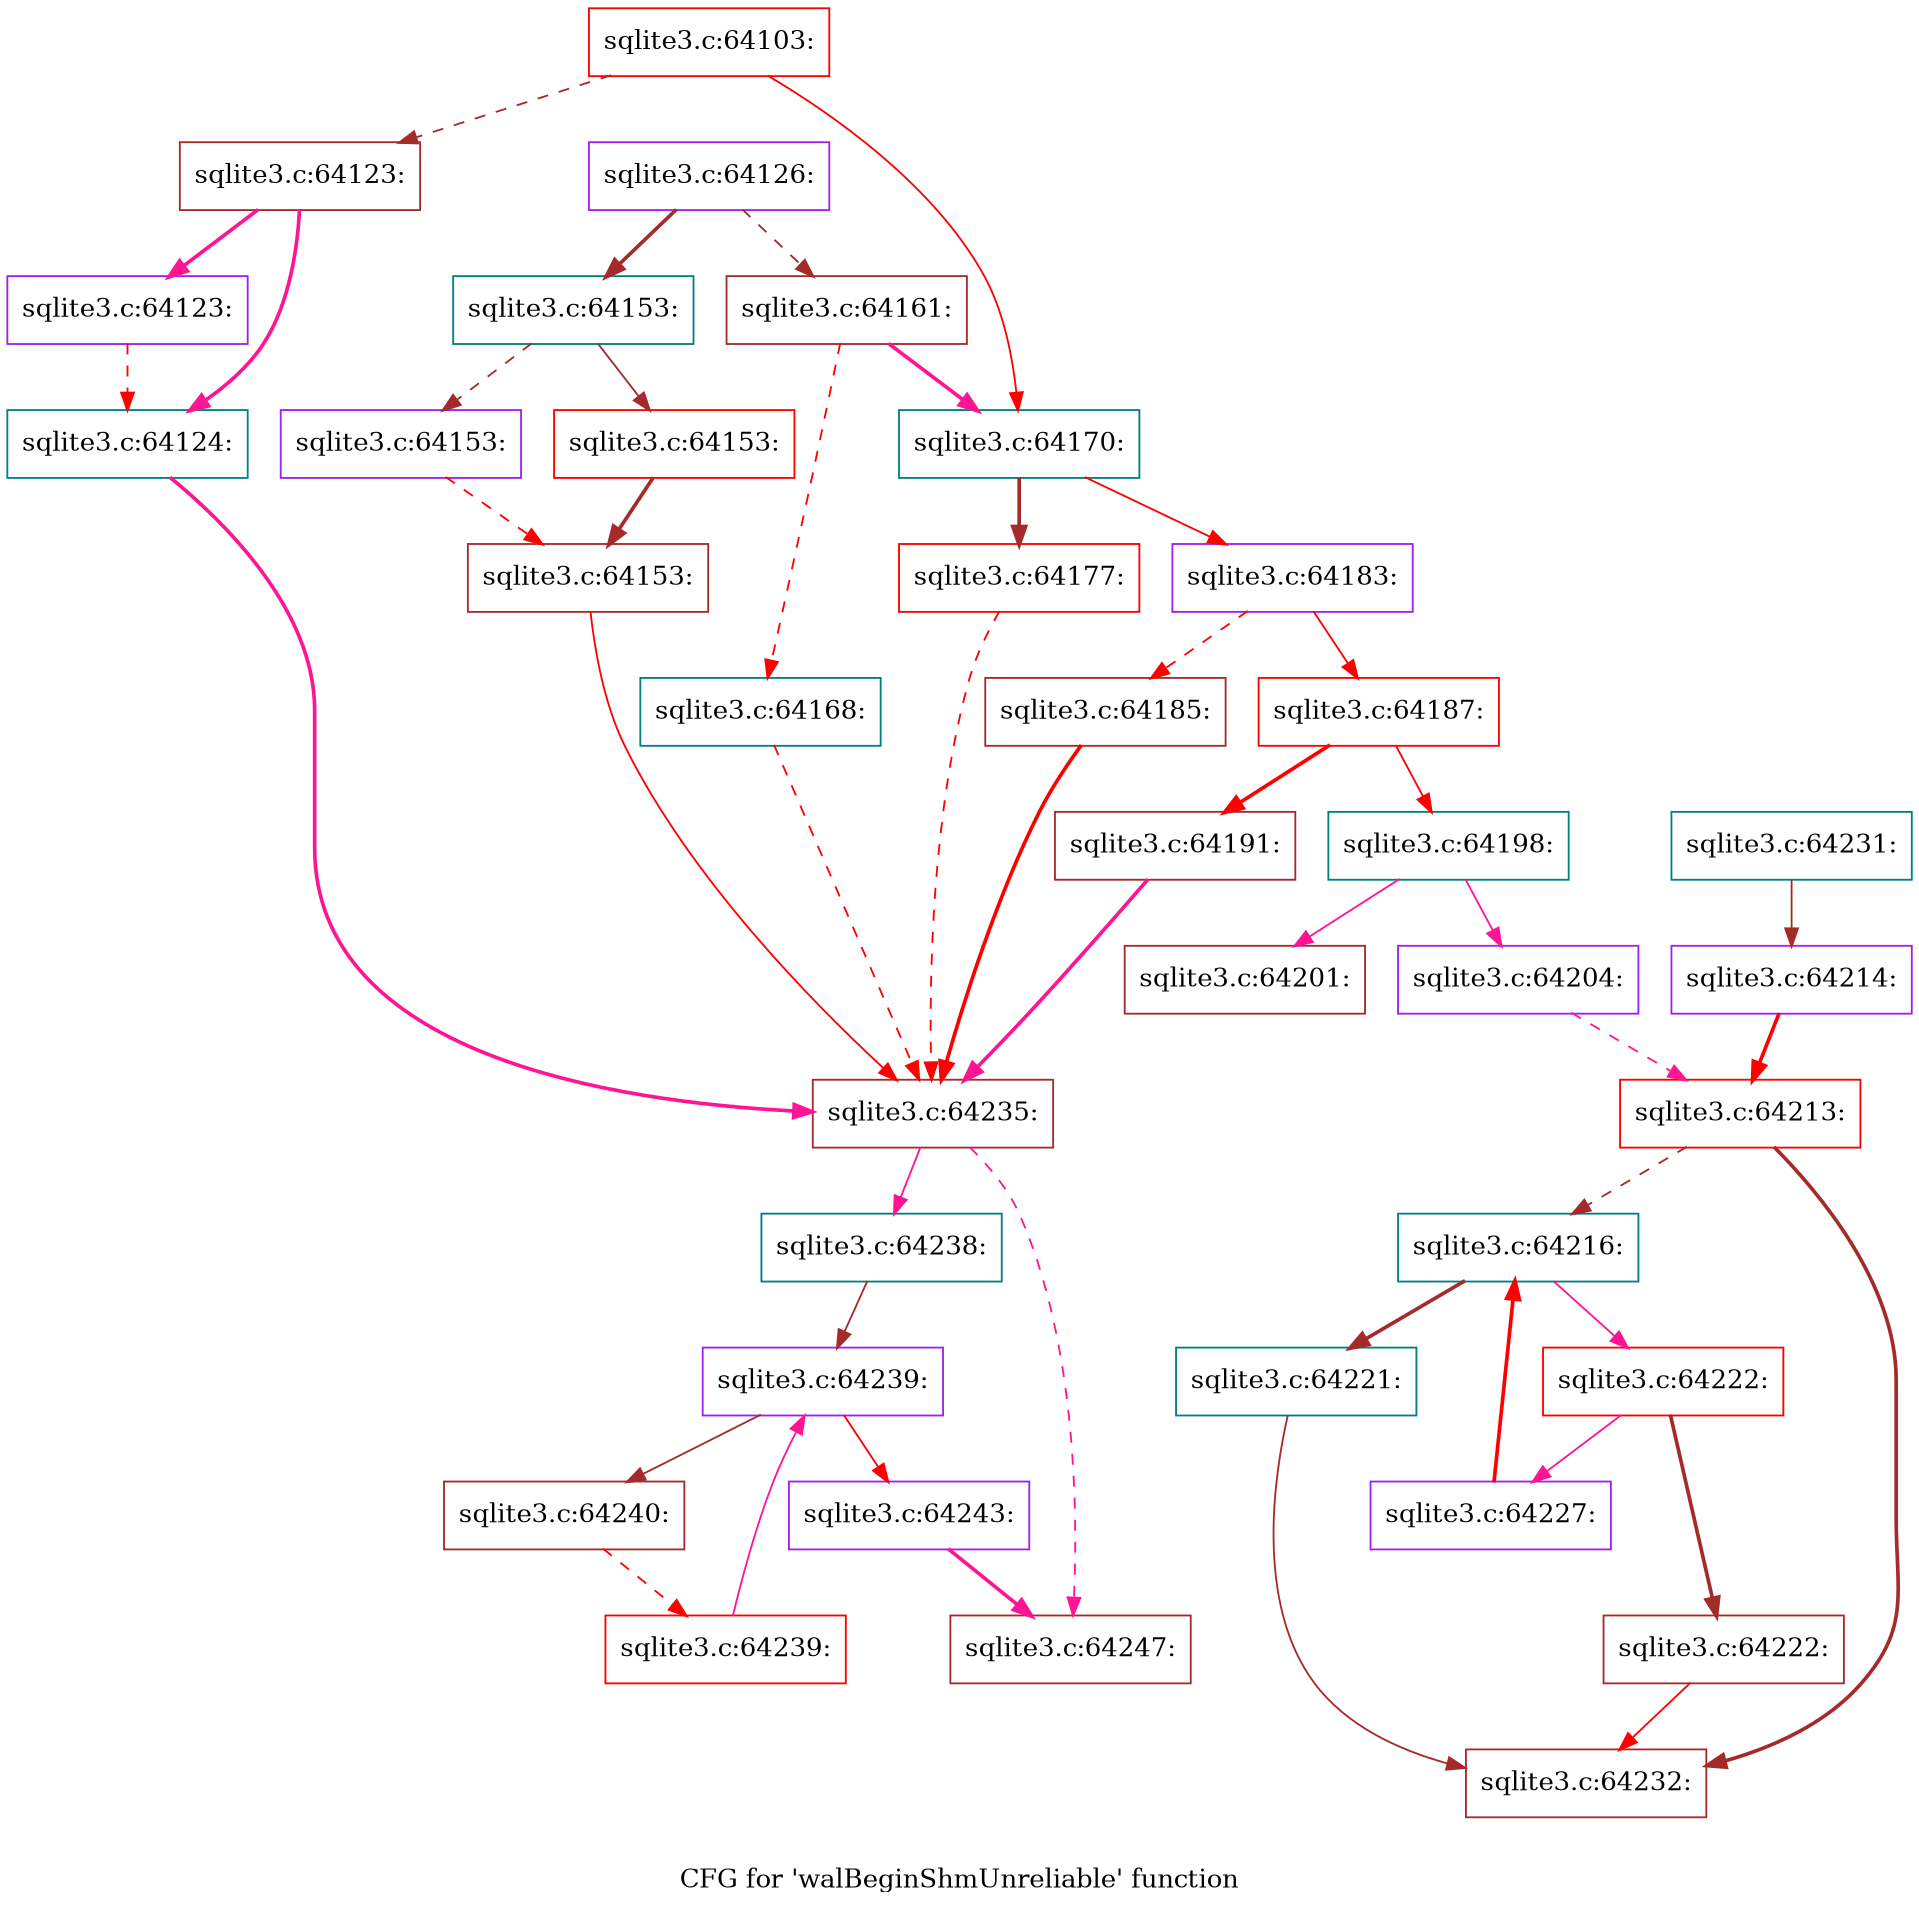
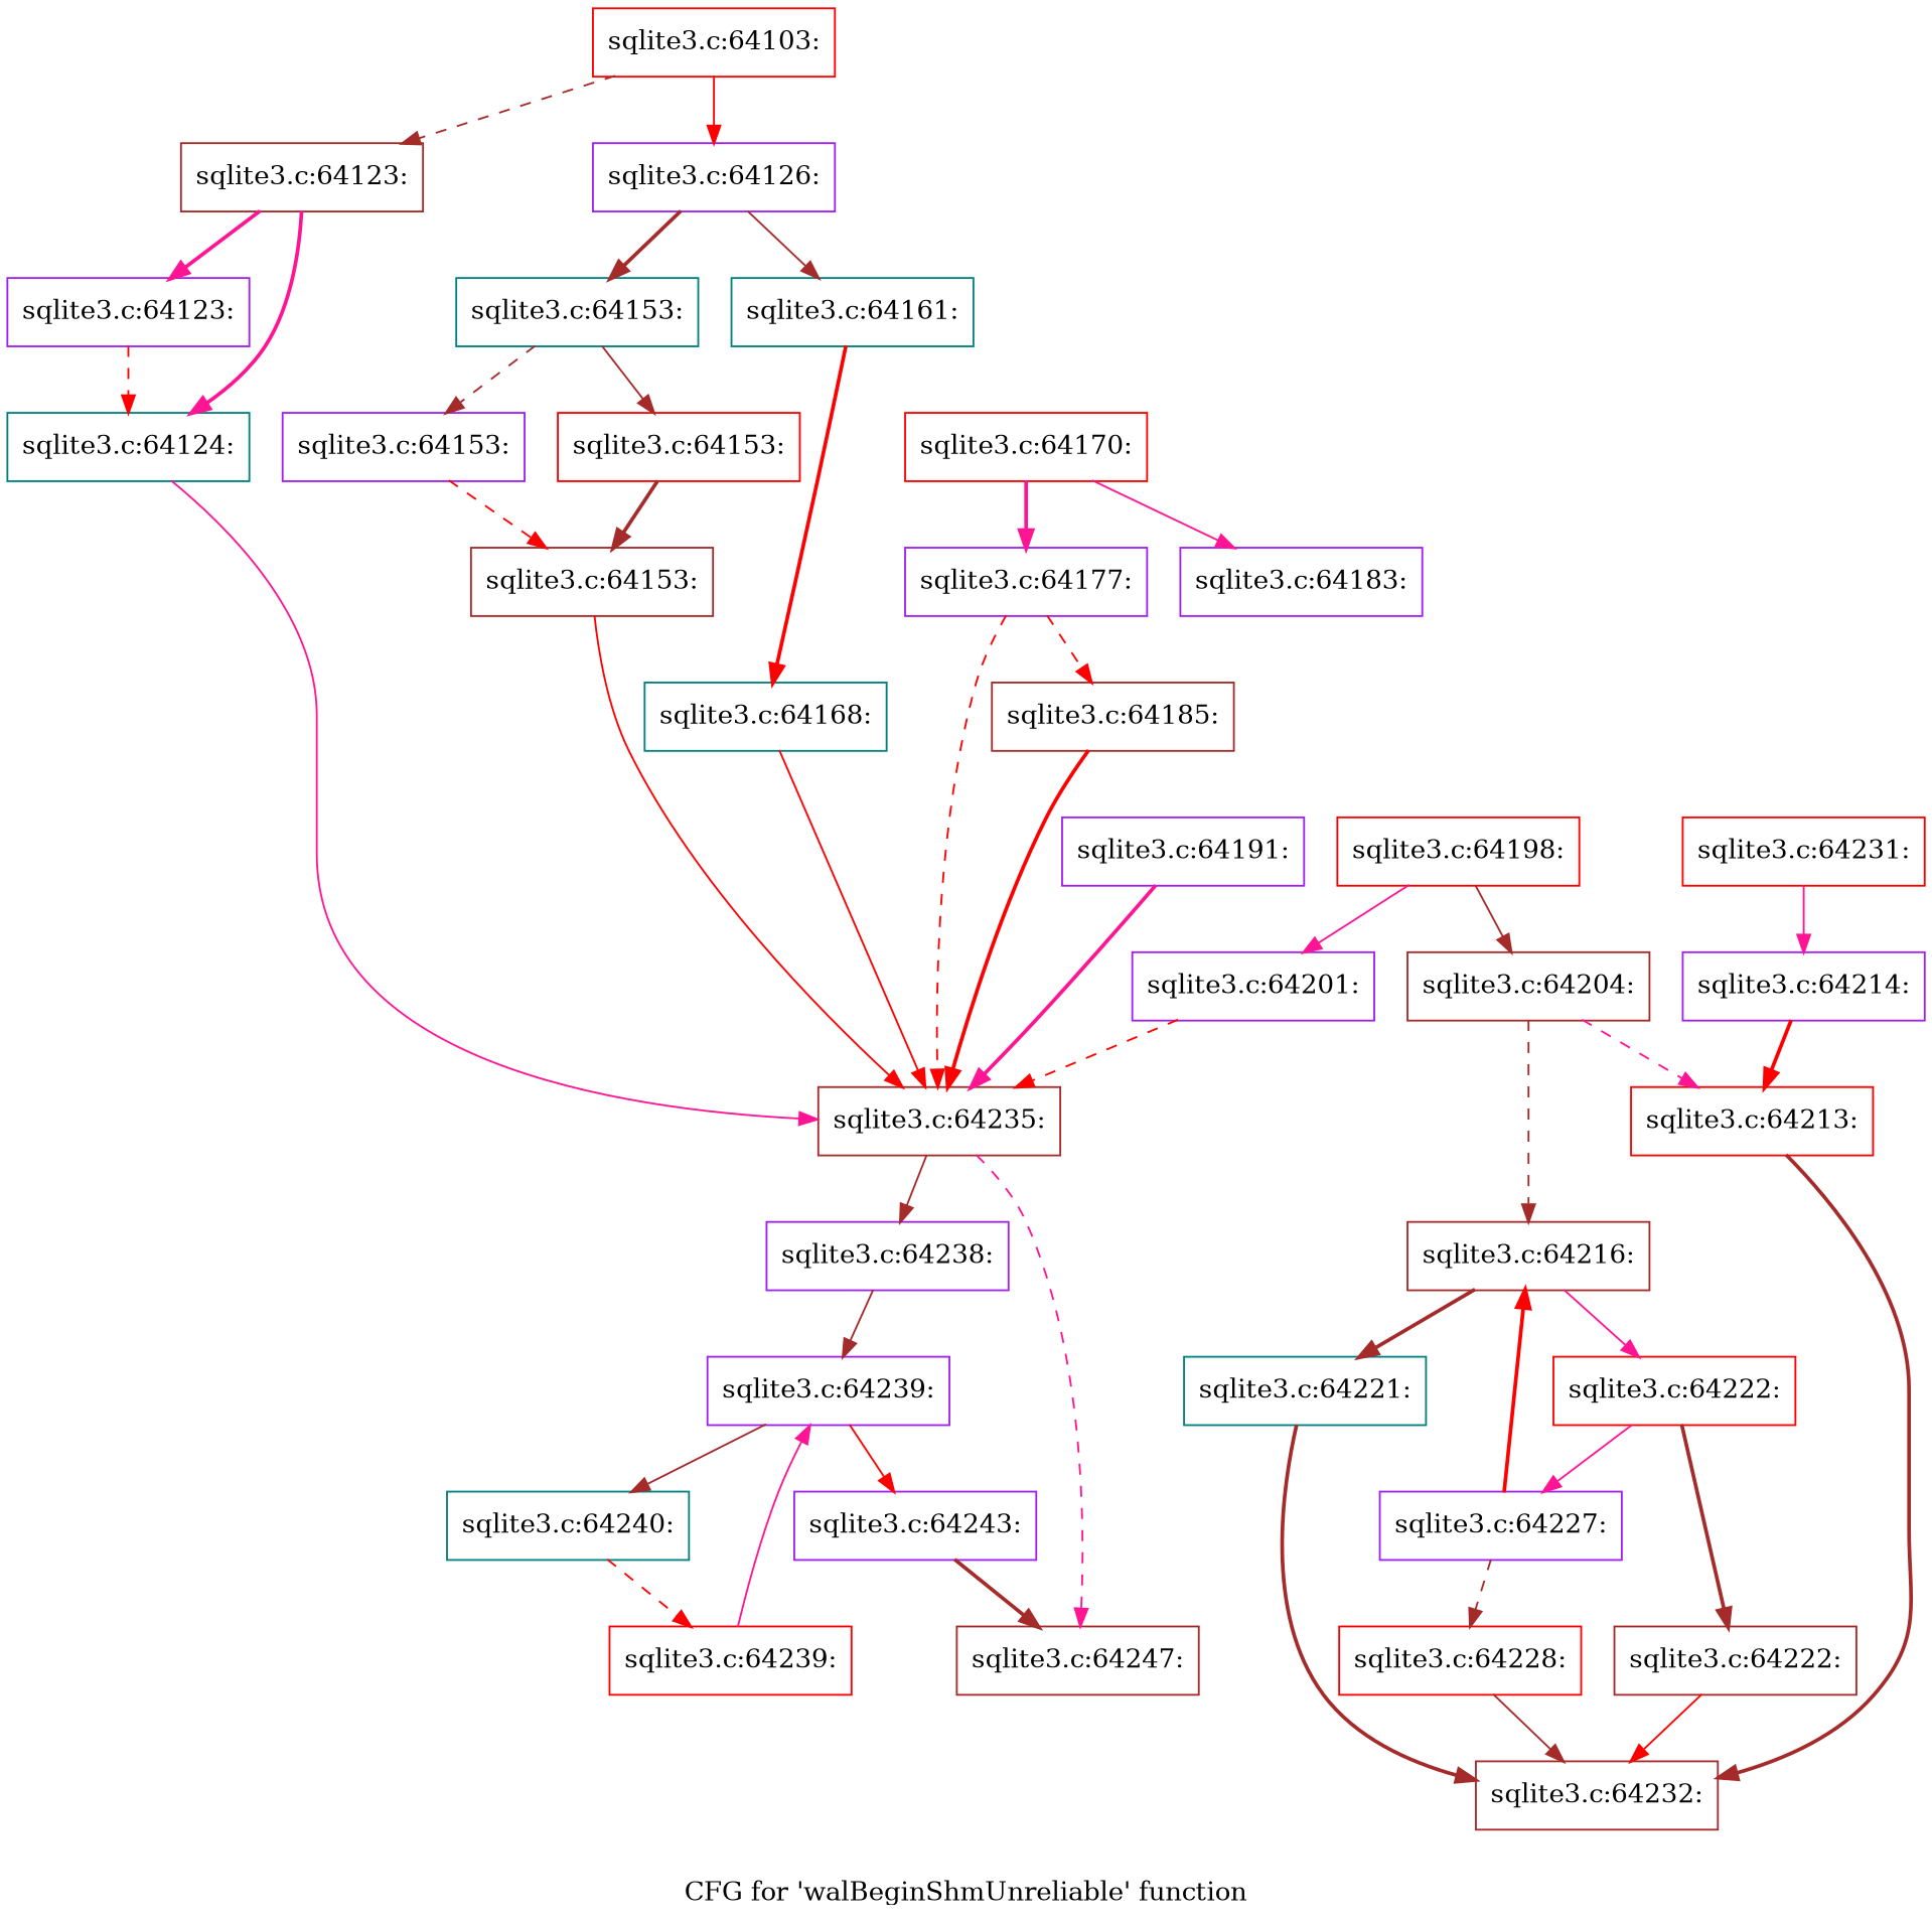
  digraph {
    label="CFG for 'walBeginShmUnreliable' function"
    node [color=purple shape=record]
    edge [color=red style=solid]
    n1 [color=red label="{sqlite3.c:64103:}"]
    n2 [color=brown label="{sqlite3.c:64123:}"]
    n3 [label="{sqlite3.c:64126:}"]
    n4 [label="{sqlite3.c:64123:}"]
    n5 [color=teal label="{sqlite3.c:64124:}"]
    n6 [color=teal label="{sqlite3.c:64153:}"]
-   n7 [color=brown label="{sqlite3.c:64161:}"]
+   n7 [color=teal label="{sqlite3.c:64161:}"]
    n8 [color=brown label="{sqlite3.c:64235:}"]
    n9 [label="{sqlite3.c:64153:}"]
    n10 [color=red label="{sqlite3.c:64153:}"]
    n11 [color=teal label="{sqlite3.c:64168:}"]
-   n12 [color=teal label="{sqlite3.c:64170:}"]
-   n13 [color=teal label="{sqlite3.c:64238:}"]
+   n12 [color=red label="{sqlite3.c:64170:}"]
+   n13 [label="{sqlite3.c:64238:}"]
    n14 [color=brown label="{sqlite3.c:64247:}"]
    n15 [label="{sqlite3.c:64239:}"]
    n16 [color=brown label="{sqlite3.c:64153:}"]
-   n17 [color=red label="{sqlite3.c:64177:}"]
+   n17 [label="{sqlite3.c:64177:}"]
    n18 [label="{sqlite3.c:64183:}"]
    n19 [color=brown label="{sqlite3.c:64185:}"]
-   n20 [color=red label="{sqlite3.c:64187:}"]
-   n21 [color=brown label="{sqlite3.c:64191:}"]
-   n22 [color=teal label="{sqlite3.c:64198:}"]
-   n23 [color=brown label="{sqlite3.c:64201:}"]
-   n24 [label="{sqlite3.c:64204:}"]
+   n21 [label="{sqlite3.c:64191:}"]
+   n22 [color=red label="{sqlite3.c:64198:}"]
+   n23 [label="{sqlite3.c:64201:}"]
+   n24 [color=brown label="{sqlite3.c:64204:}"]
    n25 [color=red label="{sqlite3.c:64213:}"]
-   n26 [color=teal label="{sqlite3.c:64216:}"]
+   n26 [color=brown label="{sqlite3.c:64216:}"]
    n27 [color=brown label="{sqlite3.c:64232:}"]
    n28 [color=teal label="{sqlite3.c:64221:}"]
    n29 [color=red label="{sqlite3.c:64222:}"]
    n30 [label="{sqlite3.c:64227:}"]
    n31 [color=brown label="{sqlite3.c:64222:}"]
-   n33 [color=teal label="{sqlite3.c:64231:}"]
+   n32 [color=red label="{sqlite3.c:64228:}"]
+   n33 [color=red label="{sqlite3.c:64231:}"]
    n34 [label="{sqlite3.c:64214:}"]
-   n35 [color=brown label="{sqlite3.c:64240:}"]
+   n35 [color=teal label="{sqlite3.c:64240:}"]
    n36 [label="{sqlite3.c:64243:}"]
    n37 [color=red label="{sqlite3.c:64239:}"]
    n1 -> n2 [color=brown style=dashed]
-   n1 -> n12
+   n1 -> n3
    n2 -> n4 [color=deeppink style=bold]
    n2 -> n5 [color=deeppink style=bold]
    n3 -> n6 [color=brown style=bold]
-   n3 -> n7 [color=brown style=dashed]
+   n3 -> n7 [color=brown]
    n4 -> n5 [style=dashed]
-   n5 -> n8 [color=deeppink style=bold]
+   n5 -> n8 [color=deeppink]
    n6 -> n9 [color=brown style=dashed]
    n6 -> n10 [color=brown]
-   n7 -> n11 [style=dashed]
-   n7 -> n12 [color=deeppink style=bold]
-   n8 -> n13 [color=deeppink]
+   n7 -> n11 [style=bold]
+   n8 -> n13 [color=brown]
    n8 -> n14 [color=deeppink style=dashed]
    n9 -> n16 [style=dashed]
    n10 -> n16 [color=brown style=bold]
-   n11 -> n8 [style=dashed]
-   n12 -> n17 [color=brown style=bold]
-   n12 -> n18
+   n11 -> n8
+   n12 -> n17 [color=deeppink style=bold]
+   n12 -> n18 [color=deeppink]
    n13 -> n15 [color=brown]
    n15 -> n35 [color=brown]
    n15 -> n36
    n16 -> n8
    n17 -> n8 [style=dashed]
-   n18 -> n19 [style=dashed]
-   n18 -> n20
+   n17 -> n19 [style=dashed]
    n19 -> n8 [style=bold]
-   n20 -> n21 [style=bold]
-   n20 -> n22
    n21 -> n8 [color=deeppink style=bold]
    n22 -> n23 [color=deeppink]
-   n22 -> n24 [color=deeppink]
+   n22 -> n24 [color=brown]
+   n23 -> n8 [style=dashed]
    n24 -> n25 [color=deeppink style=dashed]
-   n25 -> n26 [color=brown style=dashed]
+   n24 -> n26 [color=brown style=dashed]
    n25 -> n27 [color=brown style=bold]
    n26 -> n28 [color=brown style=bold]
    n26 -> n29 [color=deeppink]
-   n28 -> n27 [color=brown]
+   n28 -> n27 [color=brown style=bold]
    n29 -> n30 [color=deeppink]
    n29 -> n31 [color=brown style=bold]
    n30 -> n26 [style=bold]
+   n30 -> n32 [color=brown style=dashed]
    n31 -> n27
-   n33 -> n34 [color=brown]
+   n32 -> n27 [color=brown]
+   n33 -> n34 [color=deeppink]
    n34 -> n25 [style=bold]
    n35 -> n37 [style=dashed]
-   n36 -> n14 [color=deeppink style=bold]
+   n36 -> n14 [color=brown style=bold]
    n37 -> n15 [color=deeppink]
  }
